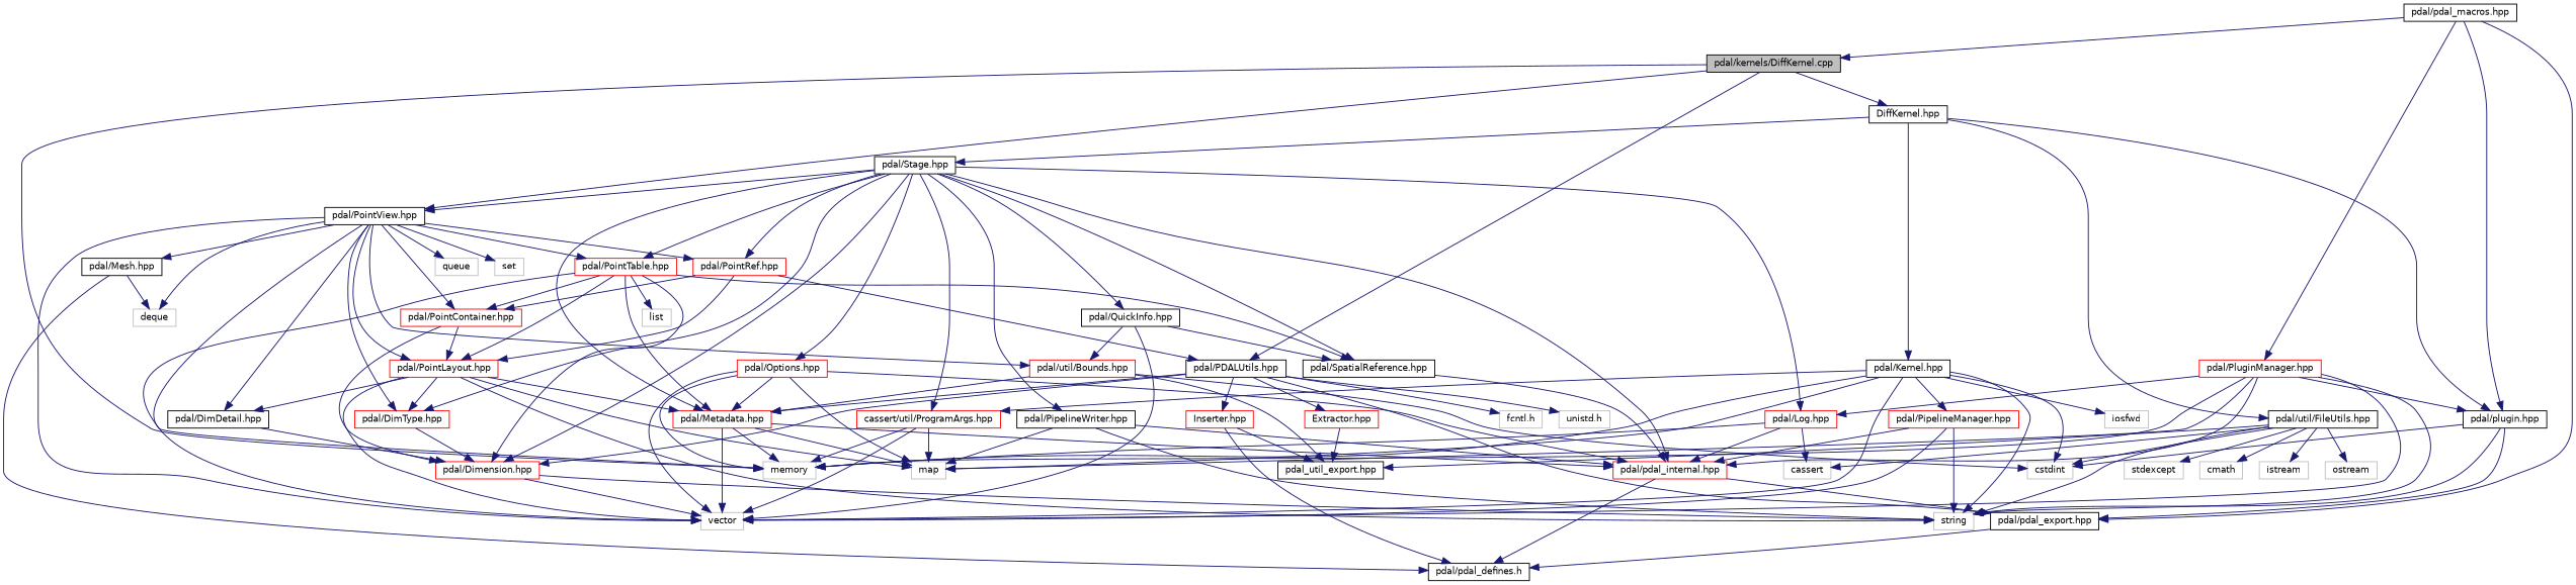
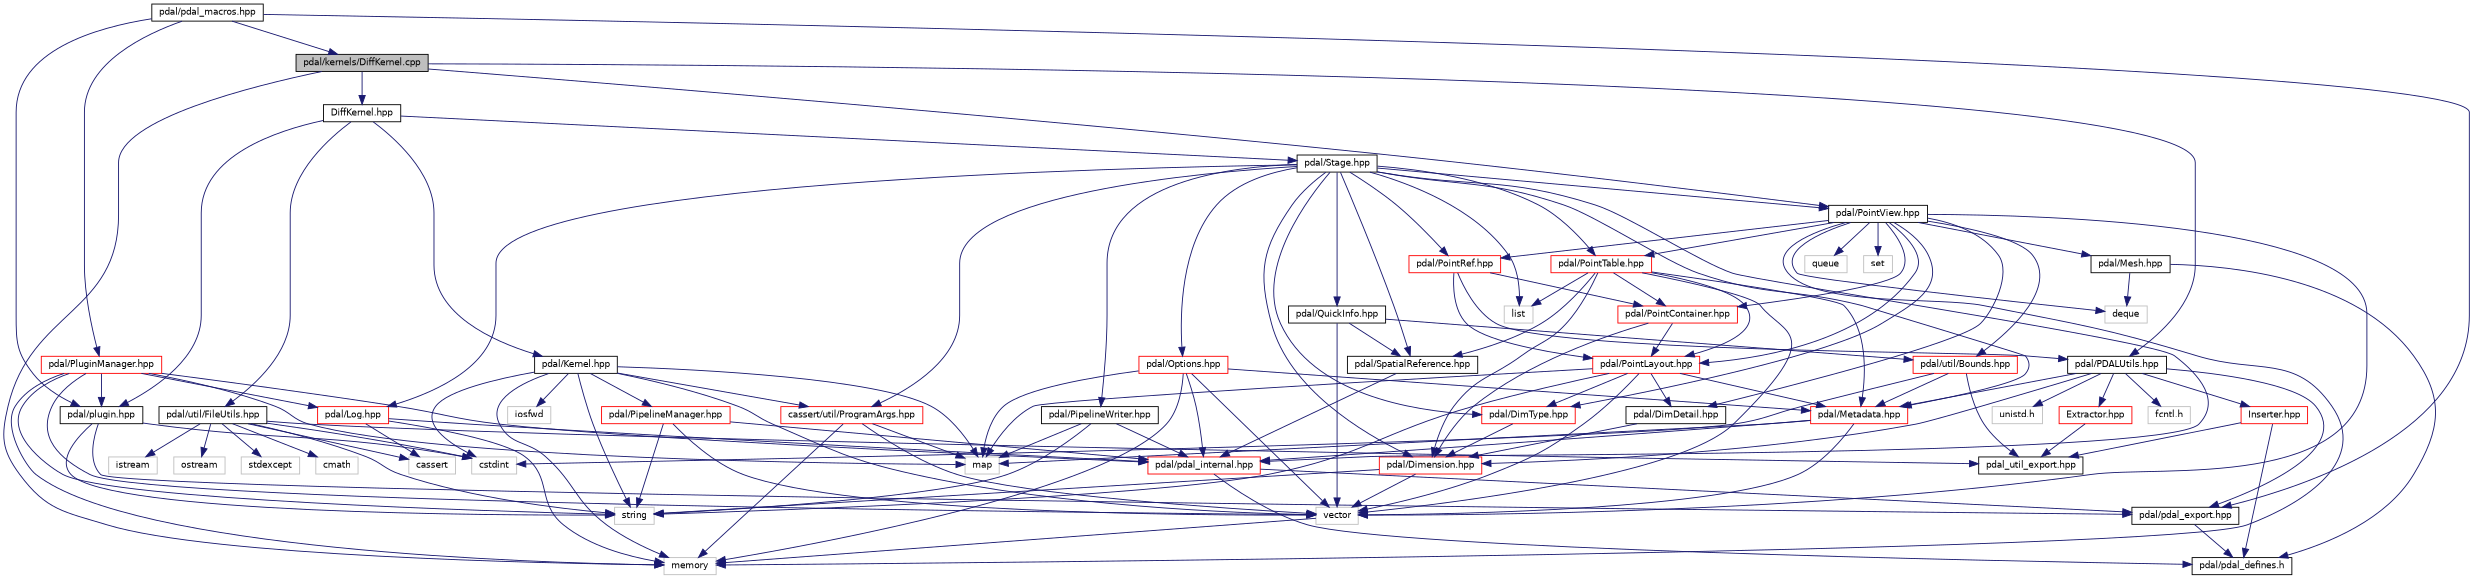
  digraph {
    node [color=black fillcolor=white fontname=Helvetica fontsize=10 shape=record style=filled]
    edge [color=midnightblue fontname=Helvetica fontsize=10 labelfontname=Helvetica labelfontsize=10 style=solid]
    n1 [fillcolor=grey75 fontcolor=black height=0.2 label="pdal/kernels/DiffKernel.cpp" width=0.4]
    n2 [height=0.2 label="DiffKernel.hpp" width=0.4]
    n3 [color=grey75 height=0.2 label=memory width=0.4]
    n4 [height=0.2 label="pdal/PDALUtils.hpp" width=0.4]
    n5 [height=0.2 label="pdal/PointView.hpp" width=0.4]
    n6 [height=0.2 label="pdal/Kernel.hpp" width=0.4]
    n7 [height=0.2 label="pdal/Stage.hpp" width=0.4]
    n8 [height=0.2 label="pdal/util/FileUtils.hpp" width=0.4]
    n9 [height=0.2 label="pdal/plugin.hpp" width=0.4]
    n10 [height=0.2 label="pdal/pdal_export.hpp" width=0.4]
    n11 [color=red height=0.2 label="pdal/Dimension.hpp" width=0.4]
    n12 [color=red height=0.2 label="pdal/Metadata.hpp" width=0.4]
    n13 [color=red height=0.2 label="Inserter.hpp" width=0.4]
    n14 [color=red height=0.2 label="Extractor.hpp" width=0.4]
    n15 [color=grey75 height=0.2 label="fcntl.h" width=0.4]
    n16 [color=grey75 height=0.2 label="unistd.h" width=0.4]
    n17 [color=grey75 height=0.2 label=vector width=0.4]
    n18 [color=red height=0.2 label="pdal/DimType.hpp" width=0.4]
    n19 [color=red height=0.2 label="pdal/PointTable.hpp" width=0.4]
    n20 [color=red height=0.2 label="pdal/PointRef.hpp" width=0.4]
    n21 [color=red height=0.2 label="pdal/util/Bounds.hpp" width=0.4]
    n22 [color=red height=0.2 label="pdal/PointContainer.hpp" width=0.4]
    n23 [color=red height=0.2 label="pdal/PointLayout.hpp" width=0.4]
    n24 [height=0.2 label="pdal/DimDetail.hpp" width=0.4]
    n25 [height=0.2 label="pdal/Mesh.hpp" width=0.4]
    n26 [color=grey75 height=0.2 label=deque width=0.4]
    n27 [color=grey75 height=0.2 label=queue width=0.4]
    n28 [color=grey75 height=0.2 label=set width=0.4]
    n29 [height=0.2 label="pdal/pdal_macros.hpp" width=0.4]
    n30 [color=red height=0.2 label="pdal/PluginManager.hpp" width=0.4]
    n31 [color=grey75 height=0.2 label=cstdint width=0.4]
    n32 [color=grey75 height=0.2 label=iosfwd width=0.4]
    n33 [color=grey75 height=0.2 label=map width=0.4]
    n34 [color=grey75 height=0.2 label=string width=0.4]
    n35 [color=red height=0.2 label="pdal/PipelineManager.hpp" width=0.4]
    n36 [color=red height=0.2 label="cassert/util/ProgramArgs.hpp" width=0.4]
    n37 [color=red height=0.2 label="pdal/pdal_internal.hpp" width=0.4]
    n38 [color=grey75 height=0.2 label=list width=0.4]
    n39 [color=red height=0.2 label="pdal/Log.hpp" width=0.4]
    n40 [color=red height=0.2 label="pdal/Options.hpp" width=0.4]
    n41 [height=0.2 label="pdal/PipelineWriter.hpp" width=0.4]
    n42 [height=0.2 label="pdal/SpatialReference.hpp" width=0.4]
    n43 [height=0.2 label="pdal/QuickInfo.hpp" width=0.4]
    n44 [color=grey75 height=0.2 label=cassert width=0.4]
    n45 [height=0.2 label="pdal_util_export.hpp" width=0.4]
    n46 [color=grey75 height=0.2 label=cmath width=0.4]
    n47 [color=grey75 height=0.2 label=istream width=0.4]
    n48 [color=grey75 height=0.2 label=ostream width=0.4]
    n49 [color=grey75 height=0.2 label=stdexcept width=0.4]
    n50 [height=0.2 label="pdal/pdal_defines.h" width=0.4]
    n1 -> n2
    n1 -> n3
    n1 -> n4
    n1 -> n5
    n2 -> n6
    n2 -> n7
    n2 -> n8
    n2 -> n9
    n4 -> n10
    n4 -> n11
    n4 -> n12
    n4 -> n13
    n4 -> n14
    n4 -> n15
    n4 -> n16
    n5 -> n3
    n5 -> n17
    n5 -> n18
    n5 -> n19
    n5 -> n20
    n5 -> n21
    n5 -> n22
    n5 -> n23
    n5 -> n24
    n5 -> n25
    n5 -> n26
    n5 -> n27
    n5 -> n28
    n6 -> n3
    n6 -> n17
    n6 -> n31
    n6 -> n32
    n6 -> n33
    n6 -> n34
    n6 -> n35
    n6 -> n36
    n7 -> n5
    n7 -> n11
    n7 -> n12
    n7 -> n18
    n7 -> n19
    n7 -> n20
    n7 -> n36
    n7 -> n37
+   n7 -> n38
    n7 -> n39
    n7 -> n40
    n7 -> n41
    n7 -> n42
    n7 -> n43
    n8 -> n31
    n8 -> n34
    n8 -> n44
    n8 -> n45
    n8 -> n46
    n8 -> n47
    n8 -> n48
    n8 -> n49
    n9 -> n10
    n9 -> n31
    n9 -> n34
    n10 -> n50
    n11 -> n17
    n11 -> n34
-   n12 -> n3
+   n17 -> n3
    n12 -> n17
    n12 -> n33
    n12 -> n37
    n13 -> n45
    n13 -> n50
    n14 -> n45
    n18 -> n11
    n19 -> n11
    n19 -> n12
    n19 -> n17
    n19 -> n22
    n19 -> n23
    n19 -> n38
    n19 -> n42
    n20 -> n4
    n20 -> n22
    n20 -> n23
    n21 -> n12
    n21 -> n31
    n21 -> n45
    n22 -> n11
    n22 -> n23
    n23 -> n12
    n23 -> n17
    n23 -> n18
    n23 -> n24
    n23 -> n33
    n23 -> n34
    n24 -> n11
    n25 -> n26
    n25 -> n50
    n29 -> n1
    n29 -> n9
    n29 -> n10
    n29 -> n30
    n30 -> n3
    n30 -> n9
    n30 -> n17
    n30 -> n33
    n30 -> n34
    n30 -> n37
    n30 -> n39
    n35 -> n17
    n35 -> n34
    n35 -> n37
    n36 -> n3
    n36 -> n17
    n36 -> n33
    n37 -> n10
    n37 -> n50
    n39 -> n3
    n39 -> n37
    n39 -> n44
    n40 -> n3
    n40 -> n12
    n40 -> n17
    n40 -> n33
    n40 -> n37
    n41 -> n33
    n41 -> n34
    n41 -> n37
    n42 -> n37
    n43 -> n17
    n43 -> n21
    n43 -> n42
  }
